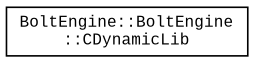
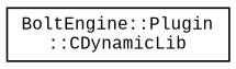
  digraph {
    rankdir=LR
    fontname="Liberation Mono"
-   n1 [color=black fillcolor=white fontname="Liberation Mono" fontsize=10 height=0.2 label="BoltEngine::BoltEngine\l::CDynamicLib" shape=record style=filled width=0.4]
+   n1 [color=black fillcolor=white fontname="Liberation Mono" fontsize=10 height=0.2 label="BoltEngine::Plugin\l::CDynamicLib" shape=record style=filled width=0.4]
  }
